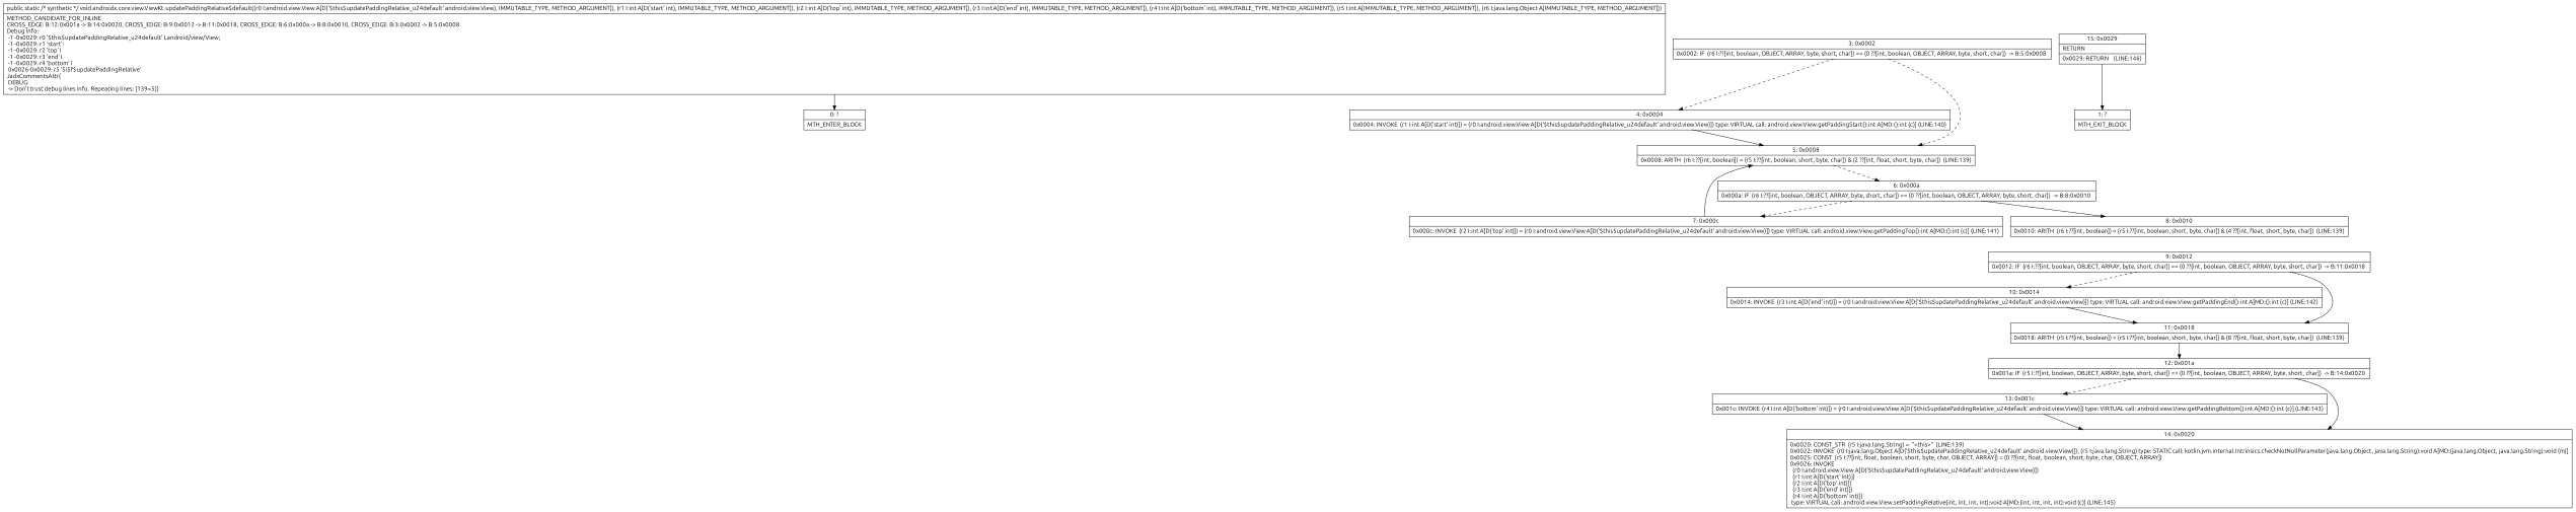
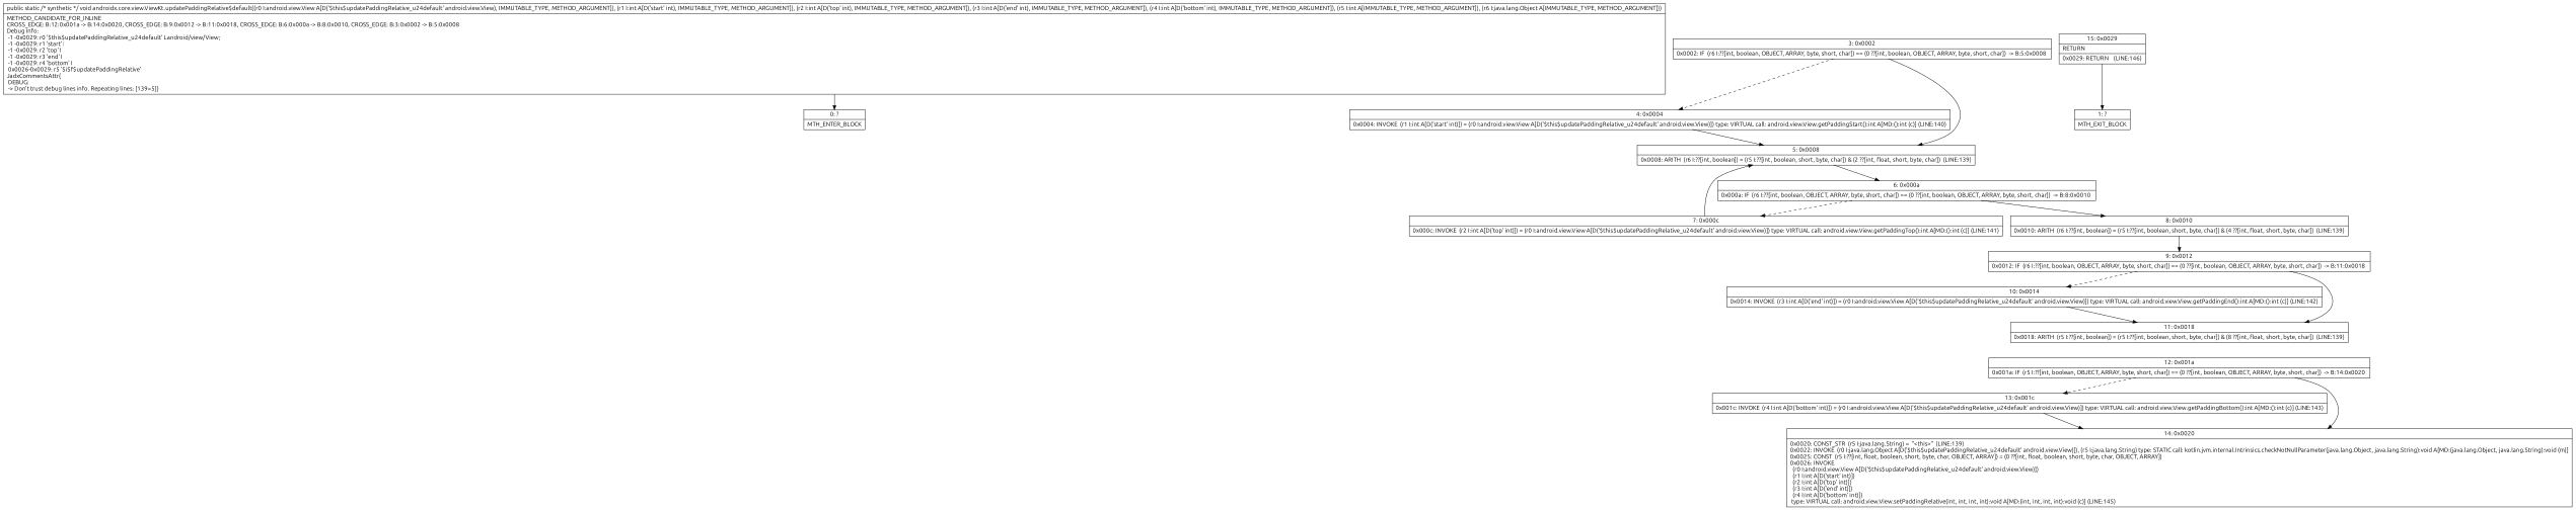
  digraph {
    fontname=Ubuntu
    node [fontname=Ubuntu shape=record]
    edge [fontname=Ubuntu]
    n1 [label="{0\:\ ?|MTH_ENTER_BLOCK\l}"]
    n2 [label="{3\:\ 0x0002|0x0002: IF  (r6 I:??[int, boolean, OBJECT, ARRAY, byte, short, char]) == (0 ??[int, boolean, OBJECT, ARRAY, byte, short, char])  \-\> B:5:0x0008 \l}"]
    n3 [label="{4\:\ 0x0004|0x0004: INVOKE  (r1 I:int A[D('start' int)]) = (r0 I:android.view.View A[D('$this$updatePaddingRelative_u24default' android.view.View)]) type: VIRTUAL call: android.view.View.getPaddingStart():int A[MD:():int (c)] (LINE:140)\l}"]
    n4 [label="{5\:\ 0x0008|0x0008: ARITH  (r6 I:??[int, boolean]) = (r5 I:??[int, boolean, short, byte, char]) & (2 ??[int, float, short, byte, char])  (LINE:139)\l}"]
    n5 [label="{6\:\ 0x000a|0x000a: IF  (r6 I:??[int, boolean, OBJECT, ARRAY, byte, short, char]) == (0 ??[int, boolean, OBJECT, ARRAY, byte, short, char])  \-\> B:8:0x0010 \l}"]
    n6 [label="{7\:\ 0x000c|0x000c: INVOKE  (r2 I:int A[D('top' int)]) = (r0 I:android.view.View A[D('$this$updatePaddingRelative_u24default' android.view.View)]) type: VIRTUAL call: android.view.View.getPaddingTop():int A[MD:():int (c)] (LINE:141)\l}"]
    n7 [label="{8\:\ 0x0010|0x0010: ARITH  (r6 I:??[int, boolean]) = (r5 I:??[int, boolean, short, byte, char]) & (4 ??[int, float, short, byte, char])  (LINE:139)\l}"]
    n8 [label="{9\:\ 0x0012|0x0012: IF  (r6 I:??[int, boolean, OBJECT, ARRAY, byte, short, char]) == (0 ??[int, boolean, OBJECT, ARRAY, byte, short, char])  \-\> B:11:0x0018 \l}"]
    n9 [label="{10\:\ 0x0014|0x0014: INVOKE  (r3 I:int A[D('end' int)]) = (r0 I:android.view.View A[D('$this$updatePaddingRelative_u24default' android.view.View)]) type: VIRTUAL call: android.view.View.getPaddingEnd():int A[MD:():int (c)] (LINE:142)\l}"]
    n10 [label="{11\:\ 0x0018|0x0018: ARITH  (r5 I:??[int, boolean]) = (r5 I:??[int, boolean, short, byte, char]) & (8 ??[int, float, short, byte, char])  (LINE:139)\l}"]
    n11 [label="{12\:\ 0x001a|0x001a: IF  (r5 I:??[int, boolean, OBJECT, ARRAY, byte, short, char]) == (0 ??[int, boolean, OBJECT, ARRAY, byte, short, char])  \-\> B:14:0x0020 \l}"]
    n12 [label="{13\:\ 0x001c|0x001c: INVOKE  (r4 I:int A[D('bottom' int)]) = (r0 I:android.view.View A[D('$this$updatePaddingRelative_u24default' android.view.View)]) type: VIRTUAL call: android.view.View.getPaddingBottom():int A[MD:():int (c)] (LINE:143)\l}"]
-   n13 [label="{14\:\ 0x0020|0x0020: CONST_STR  (r5 I:java.lang.String) =  \"\<this\>\"  (LINE:139)\l0x0022: INVOKE  (r0 I:java.lang.Object A[D('$this$updatePaddingRelative_u24default' android.view.View)]), (r5 I:java.lang.String) type: STATIC call: kotlin.jvm.internal.Intrinsics.checkNotNullParameter(java.lang.Object, java.lang.String):void A[MD:(java.lang.Object, java.lang.String):void (m)]\l0x0025: CONST  (r5 I:??[int, float, boolean, short, byte, char, OBJECT, ARRAY]) = (0 ??[int, float, boolean, short, byte, char, OBJECT, ARRAY]) \l0x9026: INVOKE  \l  (r0 I:android.view.View A[D('$this$updatePaddingRelative_u24default' android.view.View)])\l  (r1 I:int A[D('start' int)])\l  (r2 I:int A[D('top' int)])\l  (r3 I:int A[D('end' int)])\l  (r4 I:int A[D('bottom' int)])\l type: VIRTUAL call: android.view.View.setPaddingRelative(int, int, int, int):void A[MD:(int, int, int, int):void (c)] (LINE:145)\l}"]
+   n13 [label="{14\:\ 0x0020|0x0020: CONST_STR  (r5 I:java.lang.String) =  \"\<this\>\"  (LINE:139)\l0x0022: INVOKE  (r0 I:java.lang.Object A[D('$this$updatePaddingRelative_u24default' android.view.View)]), (r5 I:java.lang.String) type: STATIC call: kotlin.jvm.internal.Intrinsics.checkNotNullParameter(java.lang.Object, java.lang.String):void A[MD:(java.lang.Object, java.lang.String):void (m)]\l0x0025: CONST  (r5 I:??[int, float, boolean, short, byte, char, OBJECT, ARRAY]) = (0 ??[int, float, boolean, short, byte, char, OBJECT, ARRAY]) \l0x0026: INVOKE  \l  (r0 I:android.view.View A[D('$this$updatePaddingRelative_u24default' android.view.View)])\l  (r1 I:int A[D('start' int)])\l  (r2 I:int A[D('top' int)])\l  (r3 I:int A[D('end' int)])\l  (r4 I:int A[D('bottom' int)])\l type: VIRTUAL call: android.view.View.setPaddingRelative(int, int, int, int):void A[MD:(int, int, int, int):void (c)] (LINE:145)\l}"]
    n14 [label="{15\:\ 0x0029|RETURN\l|0x0029: RETURN    (LINE:146)\l}"]
    n15 [label="{1\:\ ?|MTH_EXIT_BLOCK\l}"]
    n16 [label="{public static \/* synthetic *\/ void androidx.core.view.ViewKt.updatePaddingRelative$default((r0 I:android.view.View A[D('$this$updatePaddingRelative_u24default' android.view.View), IMMUTABLE_TYPE, METHOD_ARGUMENT]), (r1 I:int A[D('start' int), IMMUTABLE_TYPE, METHOD_ARGUMENT]), (r2 I:int A[D('top' int), IMMUTABLE_TYPE, METHOD_ARGUMENT]), (r3 I:int A[D('end' int), IMMUTABLE_TYPE, METHOD_ARGUMENT]), (r4 I:int A[D('bottom' int), IMMUTABLE_TYPE, METHOD_ARGUMENT]), (r5 I:int A[IMMUTABLE_TYPE, METHOD_ARGUMENT]), (r6 I:java.lang.Object A[IMMUTABLE_TYPE, METHOD_ARGUMENT]))  | METHOD_CANDIDATE_FOR_INLINE\lCROSS_EDGE: B:12:0x001a \-\> B:14:0x0020, CROSS_EDGE: B:9:0x0012 \-\> B:11:0x0018, CROSS_EDGE: B:6:0x000a \-\> B:8:0x0010, CROSS_EDGE: B:3:0x0002 \-\> B:5:0x0008\lDebug Info:\l  \-1 \-0x0029: r0 '$this$updatePaddingRelative_u24default' Landroid\/view\/View;\l  \-1 \-0x0029: r1 'start' I\l  \-1 \-0x0029: r2 'top' I\l  \-1 \-0x0029: r3 'end' I\l  \-1 \-0x0029: r4 'bottom' I\l  0x0026\-0x0029: r5 '$i$f$updatePaddingRelative' I\lJadxCommentsAttr\{\l DEBUG: \l \-\> Don't trust debug lines info. Repeating lines: [139=5]\}\l}"]
    n2 -> n3 [style=dashed]
-   n2 -> n4 [style=dashed]
+   n2 -> n4
    n3 -> n4
-   n4 -> n5 [style=dashed]
+   n4 -> n5
    n5 -> n6 [style=dashed]
    n5 -> n7
    n6 -> n4
+   n7 -> n8
    n8 -> n9 [style=dashed]
    n8 -> n10
    n9 -> n10
-   n10 -> n11
    n11 -> n12 [style=dashed]
    n11 -> n13
    n12 -> n13
    n14 -> n15
    n16 -> n1
  }
